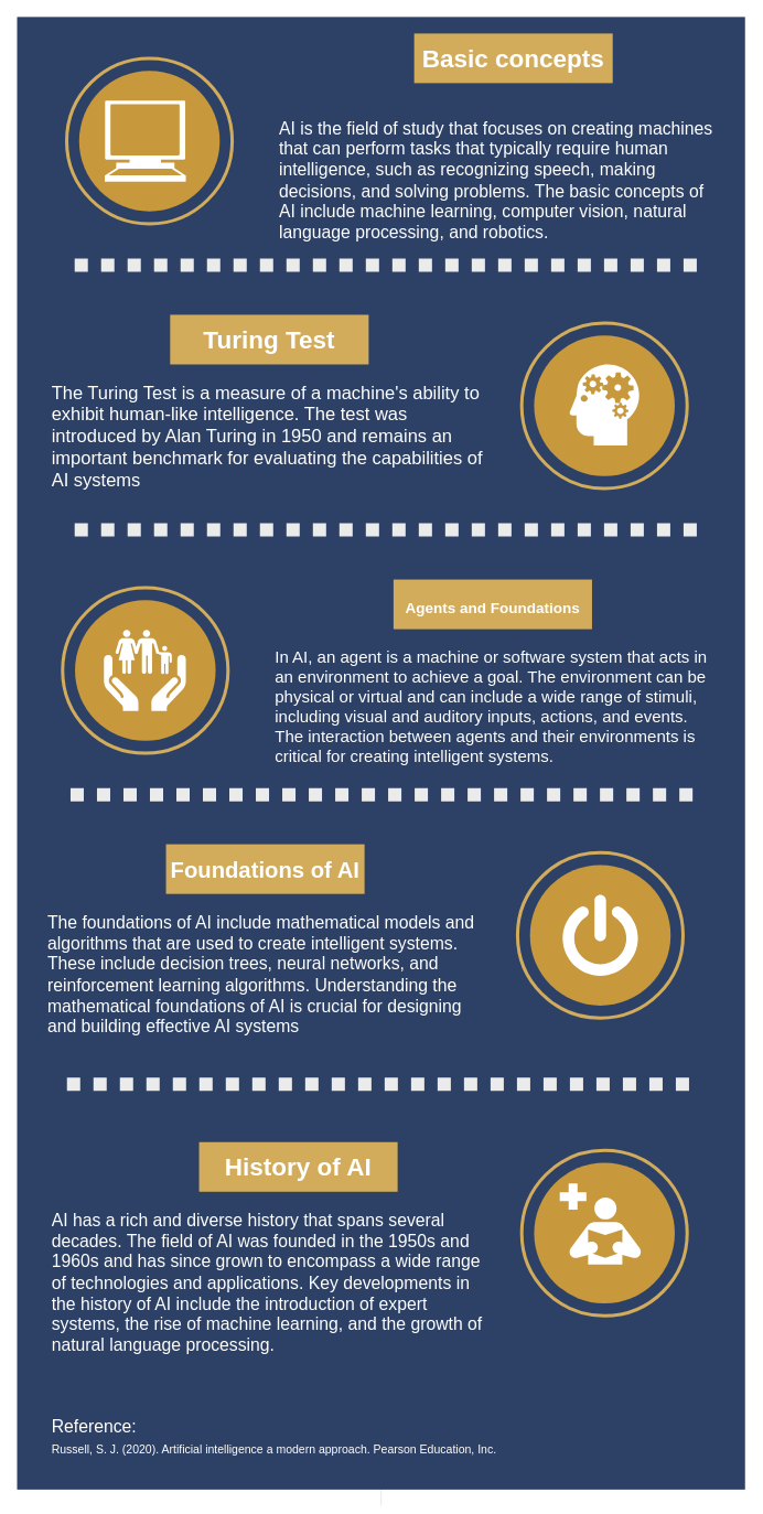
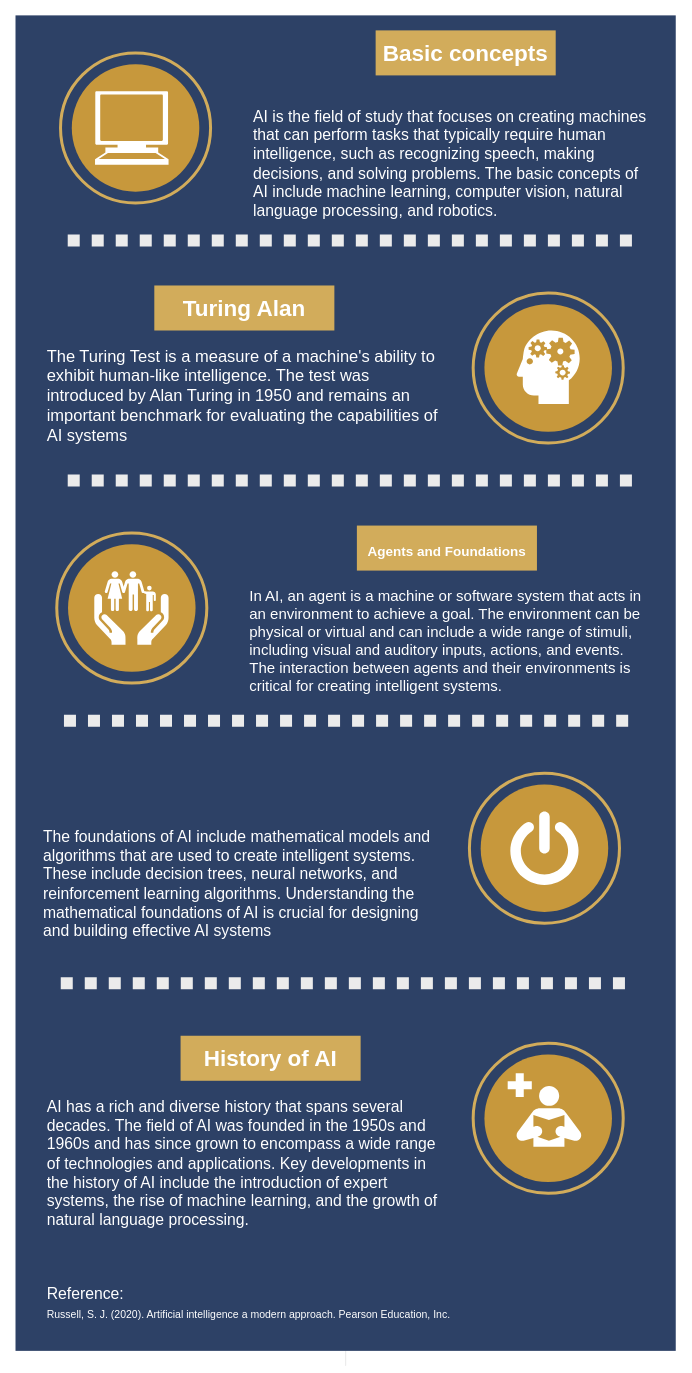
  <mxCell id="0" style=";html=1;" />
  <mxCell id="1" style=";html=1;" parent="0" />
  <mxCell id="2" style="edgeStyle=orthogonalEdgeStyle;rounded=0;orthogonalLoop=1;jettySize=auto;html=1;exitX=0.5;exitY=1;exitDx=0;exitDy=0;strokeColor=#EBEBEB;fontFamily=Tahoma;fontSize=21;fontColor=#ffffff;" edge="1" parent="1" source="3"><mxGeometry relative="1" as="geometry"><mxPoint x="460" y="1710" as="targetPoint" /></mxGeometry></mxCell>
  <mxCell id="3" value="" style="whiteSpace=wrap;html=1;rounded=0;shadow=0;dashed=0;strokeColor=none;strokeWidth=4;fillColor=#2D4166;gradientColor=none;fontFamily=Helvetica;fontSize=100;fontColor=#FFFFFF;align=center;" parent="1" vertex="1"><mxGeometry x="20" y="20" width="880" height="1780" as="geometry" /></mxCell>
  <mxCell id="4" value="" style="ellipse;whiteSpace=wrap;html=1;rounded=0;shadow=0;dashed=0;strokeColor=#D2AC5B;strokeWidth=4;fillColor=none;gradientColor=none;fontFamily=Helvetica;fontSize=100;fontColor=#FFFFFF;align=center;" parent="1" vertex="1"><mxGeometry x="80" y="70" width="200" height="200" as="geometry" /></mxCell>
  <mxCell id="5" value="" style="ellipse;whiteSpace=wrap;html=1;rounded=0;shadow=0;dashed=0;strokeColor=none;strokeWidth=4;fillColor=#C7983C;gradientColor=none;fontFamily=Helvetica;fontSize=100;fontColor=#FFFFFF;align=center;" parent="1" vertex="1"><mxGeometry x="95" y="85" width="170" height="170" as="geometry" /></mxCell>
  <mxCell id="6" value="" style="endArrow=none;html=1;dashed=1;dashPattern=1 1;labelBackgroundColor=none;strokeColor=#EBEBEB;fontFamily=Helvetica;fontSize=100;fontColor=#FFFFFF;strokeWidth=16;" parent="1" edge="1"><mxGeometry width="50" height="50" relative="1" as="geometry"><mxPoint x="89.588" y="320" as="sourcePoint" /><mxPoint x="849" y="320" as="targetPoint" /></mxGeometry></mxCell>
  <mxCell id="7" value="Basic concepts" style="whiteSpace=wrap;html=1;rounded=0;shadow=0;dashed=0;strokeColor=none;strokeWidth=4;fillColor=#D2AC5B;gradientColor=none;fontFamily=Helvetica;fontSize=30;fontColor=#FFFFFF;align=center;fontStyle=1" parent="1" vertex="1"><mxGeometry x="500" y="40" width="240" height="60" as="geometry" /></mxCell>
  <mxCell id="8" value="&lt;font style=&quot;font-size: 21px;&quot; color=&quot;#ffffff&quot;&gt;AI is the field of study that focuses on creating machines that can perform tasks that typically require human intelligence, such as recognizing speech, making decisions, and solving problems. The basic concepts of AI include machine learning, computer vision, natural language processing, and robotics.&lt;/font&gt;&lt;span style=&quot;caret-color: rgb(0, 0, 0); color: rgb(0, 0, 0); font-family: -webkit-standard; font-size: medium;&quot;&gt;&lt;/span&gt;" style="text;spacingTop=-5;fillColor=#ffffff;whiteSpace=wrap;html=1;align=left;fontSize=14;fontFamily=Helvetica;fillColor=none;strokeColor=none;rounded=0;shadow=0;dashed=0;fontColor=#FEF15B;" parent="1" vertex="1"><mxGeometry x="335" y="140" width="535" height="130" as="geometry" /></mxCell>
  <mxCell id="9" value="" style="ellipse;whiteSpace=wrap;html=1;rounded=0;shadow=0;dashed=0;strokeColor=#D2AC5B;strokeWidth=4;fillColor=none;gradientColor=none;fontFamily=Helvetica;fontSize=100;fontColor=#FFFFFF;align=center;" parent="1" vertex="1"><mxGeometry x="630" y="390" width="200" height="200" as="geometry" /></mxCell>
  <mxCell id="10" value="" style="ellipse;whiteSpace=wrap;html=1;rounded=0;shadow=0;dashed=0;strokeColor=none;strokeWidth=4;fillColor=#C7983C;gradientColor=none;fontFamily=Helvetica;fontSize=100;fontColor=#FFFFFF;align=center;" parent="1" vertex="1"><mxGeometry x="645" y="405" width="170" height="170" as="geometry" /></mxCell>
  <mxCell id="11" value="" style="endArrow=none;html=1;dashed=1;dashPattern=1 1;labelBackgroundColor=none;strokeColor=#EBEBEB;fontFamily=Helvetica;fontSize=100;fontColor=#FFFFFF;strokeWidth=16;" parent="1" edge="1"><mxGeometry width="50" height="50" relative="1" as="geometry"><mxPoint x="89.588" y="640" as="sourcePoint" /><mxPoint x="849" y="640" as="targetPoint" /></mxGeometry></mxCell>
- <mxCell id="12" value="Turing Test&lt;span style=&quot;caret-color: rgb(0, 0, 0); color: rgb(0, 0, 0); font-family: -webkit-standard; font-size: medium; font-weight: 400; text-align: start;&quot;&gt;&lt;/span&gt;" style="whiteSpace=wrap;html=1;rounded=0;shadow=0;dashed=0;strokeColor=none;strokeWidth=4;fillColor=#D2AC5B;gradientColor=none;fontFamily=Helvetica;fontSize=30;fontColor=#FFFFFF;align=center;fontStyle=1" parent="1" vertex="1"><mxGeometry x="205" y="380" width="240" height="60" as="geometry" /></mxCell>
+ <mxCell id="12" value="Turing Alan&lt;span style=&quot;caret-color: rgb(0, 0, 0); color: rgb(0, 0, 0); font-family: -webkit-standard; font-size: medium; font-weight: 400; text-align: start;&quot;&gt;&lt;/span&gt;" style="whiteSpace=wrap;html=1;rounded=0;shadow=0;dashed=0;strokeColor=none;strokeWidth=4;fillColor=#D2AC5B;gradientColor=none;fontFamily=Helvetica;fontSize=30;fontColor=#FFFFFF;align=center;fontStyle=1" parent="1" vertex="1"><mxGeometry x="205" y="380" width="240" height="60" as="geometry" /></mxCell>
  <mxCell id="13" value="&lt;font style=&quot;font-size: 22px;&quot; color=&quot;#ffffff&quot;&gt;The Turing Test is a measure of a machine's ability to exhibit human-like intelligence. The test was introduced by Alan Turing in 1950 and remains an important benchmark for evaluating the capabilities of AI systems&lt;/font&gt;&lt;span style=&quot;caret-color: rgb(0, 0, 0); color: rgb(0, 0, 0); font-family: -webkit-standard; font-size: medium;&quot;&gt;&lt;/span&gt;" style="text;spacingTop=-5;fillColor=#ffffff;whiteSpace=wrap;html=1;align=left;fontSize=14;fontFamily=Helvetica;fillColor=none;strokeColor=none;rounded=0;shadow=0;dashed=0;fontColor=#FEF15B;" parent="1" vertex="1"><mxGeometry x="60" y="460" width="535" height="130" as="geometry" /></mxCell>
  <mxCell id="14" value="" style="ellipse;whiteSpace=wrap;html=1;rounded=0;shadow=0;dashed=0;strokeColor=#D2AC5B;strokeWidth=4;fillColor=none;gradientColor=none;fontFamily=Helvetica;fontSize=100;fontColor=#FFFFFF;align=center;" parent="1" vertex="1"><mxGeometry x="75" y="710" width="200" height="200" as="geometry" /></mxCell>
  <mxCell id="15" value="" style="ellipse;whiteSpace=wrap;html=1;rounded=0;shadow=0;dashed=0;strokeColor=none;strokeWidth=4;fillColor=#C7983C;gradientColor=none;fontFamily=Helvetica;fontSize=100;fontColor=#FFFFFF;align=center;" parent="1" vertex="1"><mxGeometry x="90" y="725" width="170" height="170" as="geometry" /></mxCell>
  <mxCell id="16" value="" style="endArrow=none;html=1;dashed=1;dashPattern=1 1;labelBackgroundColor=none;strokeColor=#EBEBEB;fontFamily=Helvetica;fontSize=100;fontColor=#FFFFFF;strokeWidth=16;" parent="1" edge="1"><mxGeometry width="50" height="50" relative="1" as="geometry"><mxPoint x="84.588" y="960" as="sourcePoint" /><mxPoint x="844" y="960" as="targetPoint" /></mxGeometry></mxCell>
  <mxCell id="17" value="&lt;font style=&quot;font-size: 18px;&quot;&gt;Agents and Foundations&lt;/font&gt;&lt;span style=&quot;caret-color: rgb(0, 0, 0); color: rgb(0, 0, 0); font-family: -webkit-standard; font-size: medium; font-weight: 400; text-align: start;&quot;&gt;&lt;/span&gt;" style="whiteSpace=wrap;html=1;rounded=0;shadow=0;dashed=0;strokeColor=none;strokeWidth=4;fillColor=#D2AC5B;gradientColor=none;fontFamily=Helvetica;fontSize=30;fontColor=#FFFFFF;align=center;fontStyle=1" parent="1" vertex="1"><mxGeometry x="475" y="700" width="240" height="60" as="geometry" /></mxCell>
  <mxCell id="18" value="&lt;font style=&quot;font-size: 20px;&quot; color=&quot;#ffffff&quot;&gt;In AI, an agent is a machine or software system that acts in an environment to achieve a goal. The environment can be physical or virtual and can include a wide range of stimuli, including visual and auditory inputs, actions, and events. The interaction between agents and their environments is critical for creating intelligent systems.&lt;/font&gt;&lt;span style=&quot;caret-color: rgb(0, 0, 0); color: rgb(0, 0, 0); font-family: -webkit-standard; font-size: medium;&quot;&gt;&lt;/span&gt;" style="text;spacingTop=-5;fillColor=#ffffff;whiteSpace=wrap;html=1;align=left;fontSize=14;fontFamily=Helvetica;fillColor=none;strokeColor=none;rounded=0;shadow=0;dashed=0;fontColor=#FEF15B;" parent="1" vertex="1"><mxGeometry x="330" y="780" width="535" height="130" as="geometry" /></mxCell>
  <mxCell id="19" value="" style="ellipse;whiteSpace=wrap;html=1;rounded=0;shadow=0;dashed=0;strokeColor=#D2AC5B;strokeWidth=4;fillColor=none;gradientColor=none;fontFamily=Helvetica;fontSize=100;fontColor=#FFFFFF;align=center;" parent="1" vertex="1"><mxGeometry x="625" y="1030" width="200" height="200" as="geometry" /></mxCell>
  <mxCell id="20" value="" style="ellipse;whiteSpace=wrap;html=1;rounded=0;shadow=0;dashed=0;strokeColor=none;strokeWidth=4;fillColor=#C7983C;gradientColor=none;fontFamily=Helvetica;fontSize=100;fontColor=#FFFFFF;align=center;" parent="1" vertex="1"><mxGeometry x="640" y="1045" width="170" height="170" as="geometry" /></mxCell>
- <mxCell id="21" value="&lt;font style=&quot;font-size: 27px;&quot;&gt;Foundations of AI&lt;/font&gt;&lt;span style=&quot;caret-color: rgb(0, 0, 0); color: rgb(0, 0, 0); font-family: -webkit-standard; font-size: medium; font-weight: 400; text-align: start;&quot;&gt;&lt;/span&gt;" style="whiteSpace=wrap;html=1;rounded=0;shadow=0;dashed=0;strokeColor=none;strokeWidth=4;fillColor=#D2AC5B;gradientColor=none;fontFamily=Helvetica;fontSize=30;fontColor=#FFFFFF;align=center;fontStyle=1" parent="1" vertex="1"><mxGeometry x="200" y="1020" width="240" height="60" as="geometry" /></mxCell>
  <mxCell id="22" value="&lt;font style=&quot;font-size: 21px;&quot; color=&quot;#ffffff&quot;&gt;The foundations of AI include mathematical models and algorithms that are used to create intelligent systems. These include decision trees, neural networks, and reinforcement learning algorithms. Understanding the mathematical foundations of AI is crucial for designing and building effective AI systems&lt;/font&gt;&lt;span style=&quot;caret-color: rgb(0, 0, 0); color: rgb(0, 0, 0); font-family: -webkit-standard; font-size: medium;&quot;&gt;&lt;/span&gt;" style="text;spacingTop=-5;fillColor=#ffffff;whiteSpace=wrap;html=1;align=left;fontSize=14;fontFamily=Helvetica;fillColor=none;strokeColor=none;rounded=0;shadow=0;dashed=0;fontColor=#FEF15B;" parent="1" vertex="1"><mxGeometry x="55" y="1100" width="535" height="130" as="geometry" /></mxCell>
  <mxCell id="23" value="" style="shape=mxgraph.signs.tech.computer;html=1;pointerEvents=1;fillColor=#FFFFFF;strokeColor=none;verticalLabelPosition=bottom;verticalAlign=top;align=center;sketch=0;fontFamily=Tahoma;fontSize=18;fontColor=#FFFFFF;" vertex="1" parent="1"><mxGeometry x="126" y="121" width="98" height="98" as="geometry" /></mxCell>
  <mxCell id="24" value="" style="shape=mxgraph.signs.healthcare.mental_health;html=1;pointerEvents=1;fillColor=#FFFFFF;strokeColor=none;verticalLabelPosition=bottom;verticalAlign=top;align=center;sketch=0;fontFamily=Tahoma;fontSize=18;fontColor=#FFFFFF;" vertex="1" parent="1"><mxGeometry x="688" y="440" width="84" height="98" as="geometry" /></mxCell>
  <mxCell id="25" value="" style="shape=mxgraph.signs.healthcare.social_services;html=1;pointerEvents=1;fillColor=#FFFFFF;strokeColor=none;verticalLabelPosition=bottom;verticalAlign=top;align=center;sketch=0;fontFamily=Tahoma;fontSize=18;fontColor=#FFFFFF;" vertex="1" parent="1"><mxGeometry x="125" y="761" width="99" height="98" as="geometry" /></mxCell>
  <mxCell id="26" value="" style="endArrow=none;html=1;dashed=1;dashPattern=1 1;labelBackgroundColor=none;strokeColor=#EBEBEB;fontFamily=Helvetica;fontSize=100;fontColor=#FFFFFF;strokeWidth=16;" edge="1" parent="1"><mxGeometry width="50" height="50" relative="1" as="geometry"><mxPoint x="80.298" y="1310" as="sourcePoint" /><mxPoint x="839.71" y="1310" as="targetPoint" /></mxGeometry></mxCell>
  <mxCell id="27" value="" style="ellipse;whiteSpace=wrap;html=1;rounded=0;shadow=0;dashed=0;strokeColor=#D2AC5B;strokeWidth=4;fillColor=none;gradientColor=none;fontFamily=Helvetica;fontSize=100;fontColor=#FFFFFF;align=center;" vertex="1" parent="1"><mxGeometry x="630" y="1390" width="200" height="200" as="geometry" /></mxCell>
  <mxCell id="28" value="" style="ellipse;whiteSpace=wrap;html=1;rounded=0;shadow=0;dashed=0;strokeColor=none;strokeWidth=4;fillColor=#C7983C;gradientColor=none;fontFamily=Helvetica;fontSize=100;fontColor=#FFFFFF;align=center;" vertex="1" parent="1"><mxGeometry x="645" y="1405" width="170" height="170" as="geometry" /></mxCell>
  <mxCell id="29" value="History of AI" style="whiteSpace=wrap;html=1;rounded=0;shadow=0;dashed=0;strokeColor=none;strokeWidth=4;fillColor=#D2AC5B;gradientColor=none;fontFamily=Helvetica;fontSize=30;fontColor=#FFFFFF;align=center;fontStyle=1" vertex="1" parent="1"><mxGeometry x="240" y="1380" width="240" height="60" as="geometry" /></mxCell>
  <mxCell id="30" value="&lt;font style=&quot;font-size: 21px;&quot; color=&quot;#ffffff&quot;&gt;AI has a rich and diverse history that spans several decades. The field of AI was founded in the 1950s and 1960s and has since grown to encompass a wide range of technologies and applications. Key developments in the history of AI include the introduction of expert systems, the rise of machine learning, and the growth of natural language processing.&lt;/font&gt;&lt;span style=&quot;caret-color: rgb(0, 0, 0); color: rgb(0, 0, 0); font-family: -webkit-standard; font-size: medium;&quot;&gt;&lt;/span&gt;" style="text;spacingTop=-5;fillColor=#ffffff;whiteSpace=wrap;html=1;align=left;fontSize=14;fontFamily=Helvetica;fillColor=none;strokeColor=none;rounded=0;shadow=0;dashed=0;fontColor=#FEF15B;" vertex="1" parent="1"><mxGeometry x="60" y="1460" width="535" height="130" as="geometry" /></mxCell>
  <mxCell id="31" value="" style="shape=mxgraph.signs.tech.power;html=1;pointerEvents=1;fillColor=#FFFFFF;strokeColor=none;verticalLabelPosition=bottom;verticalAlign=top;align=center;sketch=0;fontFamily=Tahoma;fontSize=27;fontColor=#FFFFFF;" vertex="1" parent="1"><mxGeometry x="679.5" y="1081" width="91" height="98" as="geometry" /></mxCell>
  <mxCell id="32" value="" style="shape=mxgraph.signs.healthcare.medical_library;html=1;pointerEvents=1;fillColor=#FFFFFF;strokeColor=none;verticalLabelPosition=bottom;verticalAlign=top;align=center;sketch=0;fontFamily=Tahoma;fontSize=21;fontColor=#ffffff;" vertex="1" parent="1"><mxGeometry x="676" y="1430" width="98" height="98" as="geometry" /></mxCell>
  <mxCell id="33" value="&lt;font style=&quot;font-size: 21px;&quot; color=&quot;#ffffff&quot;&gt;Reference:&lt;br&gt;&lt;/font&gt;&lt;font color=&quot;#ffffff&quot;&gt;Russell, S. J. (2020). Artificial intelligence a modern approach. Pearson Education, Inc.&lt;font style=&quot;font-size: 21px;&quot;&gt;&lt;br&gt;&lt;/font&gt;&lt;/font&gt;&lt;span style=&quot;caret-color: rgb(0, 0, 0); color: rgb(0, 0, 0); font-family: -webkit-standard; font-size: medium;&quot;&gt;&lt;/span&gt;" style="text;spacingTop=-5;fillColor=#ffffff;whiteSpace=wrap;html=1;align=left;fontSize=14;fontFamily=Helvetica;fillColor=none;strokeColor=none;rounded=0;shadow=0;dashed=0;fontColor=#FEF15B;" vertex="1" parent="1"><mxGeometry x="60" y="1710" width="570" height="70" as="geometry" /></mxCell>
